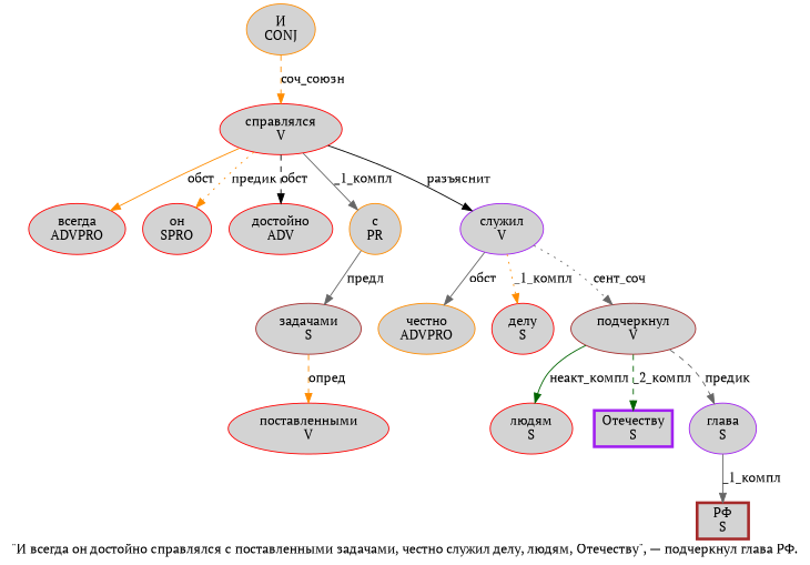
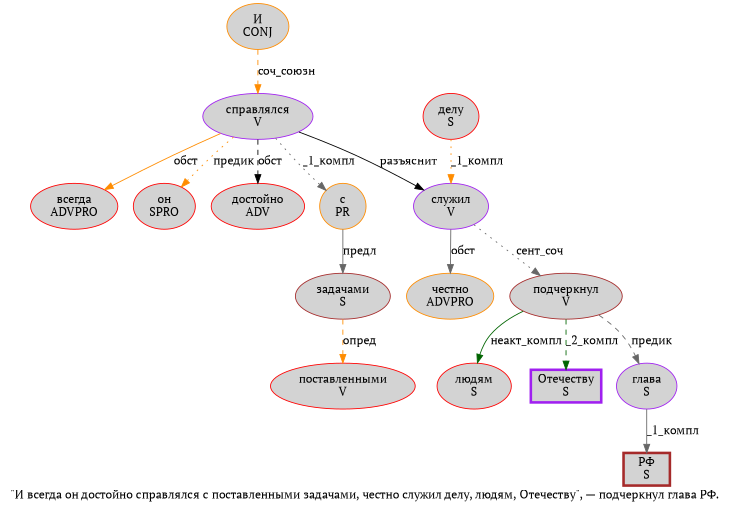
  digraph {
    fontname="PT Serif"
    label="\"И всегда он достойно справлялся с поставленными задачами, честно служил делу, людям, Отечеству\", — подчеркнул глава РФ."
    node [color=red fillcolor=lightgray fontname="PT Serif" penwidth=1 shape=ellipse style=filled]
    edge [color=gray40 fontname="PT Serif" style=solid]
    n1 [color=darkorange label="И\nCONJ"]
-   n2 [label="справлялся\nV"]
+   n2 [color=purple label="справлялся\nV"]
    n3 [label="всегда\nADVPRO"]
    n4 [label="он\nSPRO"]
    n5 [label="достойно\nADV"]
    n6 [color=darkorange label="с\nPR"]
    n7 [color=purple label="служил\nV"]
    n8 [color=brown label="задачами\nS"]
    n9 [color=darkorange label="честно\nADVPRO"]
    n10 [label="делу\nS"]
    n11 [color=brown label="подчеркнул\nV"]
    n12 [label="поставленными\nV"]
    n13 [label="людям\nS"]
    n14 [color=purple label="Отечеству\nS" penwidth=3 shape=box]
    n15 [color=purple label="глава\nS"]
    n16 [color=brown label="РФ\nS" penwidth=3 shape=box]
    n1 -> n2 [color=darkorange label="соч_союзн" style=dashed]
    n2 -> n3 [color=darkorange label="обст"]
    n2 -> n4 [color=darkorange label="предик" style=dotted]
    n2 -> n5 [color=black label="обст" style=dashed]
-   n2 -> n6 [label="_1_компл"]
+   n2 -> n6 [label="_1_компл" style=dotted]
    n2 -> n7 [color=black label="разъяснит"]
    n6 -> n8 [label="предл"]
    n7 -> n9 [label="обст"]
-   n7 -> n10 [color=darkorange label="_1_компл" style=dotted]
+   n10 -> n7 [color=darkorange label="_1_компл" style=dotted]
    n7 -> n11 [label="сент_соч" style=dotted]
    n8 -> n12 [color=darkorange label="опред" style=dashed]
    n11 -> n13 [color=darkgreen label="неакт_компл"]
    n11 -> n14 [color=darkgreen label="_2_компл" style=dashed]
    n11 -> n15 [label="предик" style=dashed]
    n15 -> n16 [label="_1_компл"]
  }
